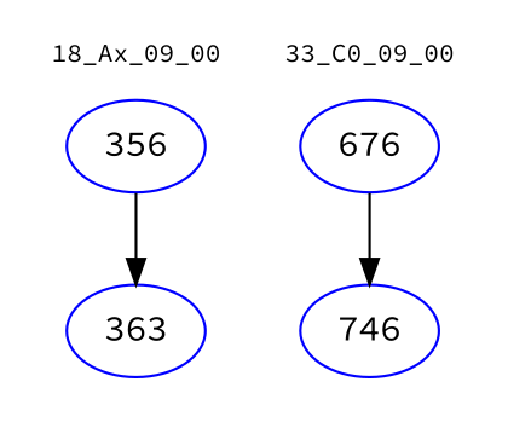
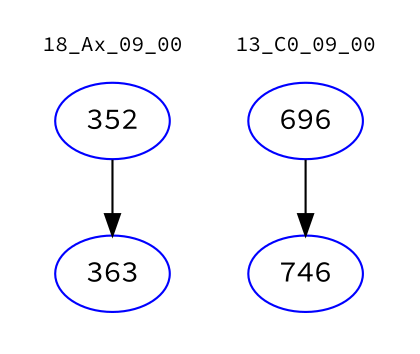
  digraph {
    fontname="Source Code Pro"
    node [color=blue fontname="Source Code Pro"]
    edge [color=black fontname="Source Code Pro"]
-   n1 [label=356]
+   n1 [label=352]
    n2 [label=363]
-   n3 [label=676]
+   n3 [label=696]
    n4 [label=746]
    subgraph cluster_1 {
      color=white
      fontsize=10
      label="18_Ax_09_00"
      n1
      n2
    }
    subgraph cluster_2 {
      color=white
      fontsize=10
-     label="33_C0_09_00"
+     label="13_C0_09_00"
      n3
      n4
    }
    n1 -> n2
    n3 -> n4
  }
